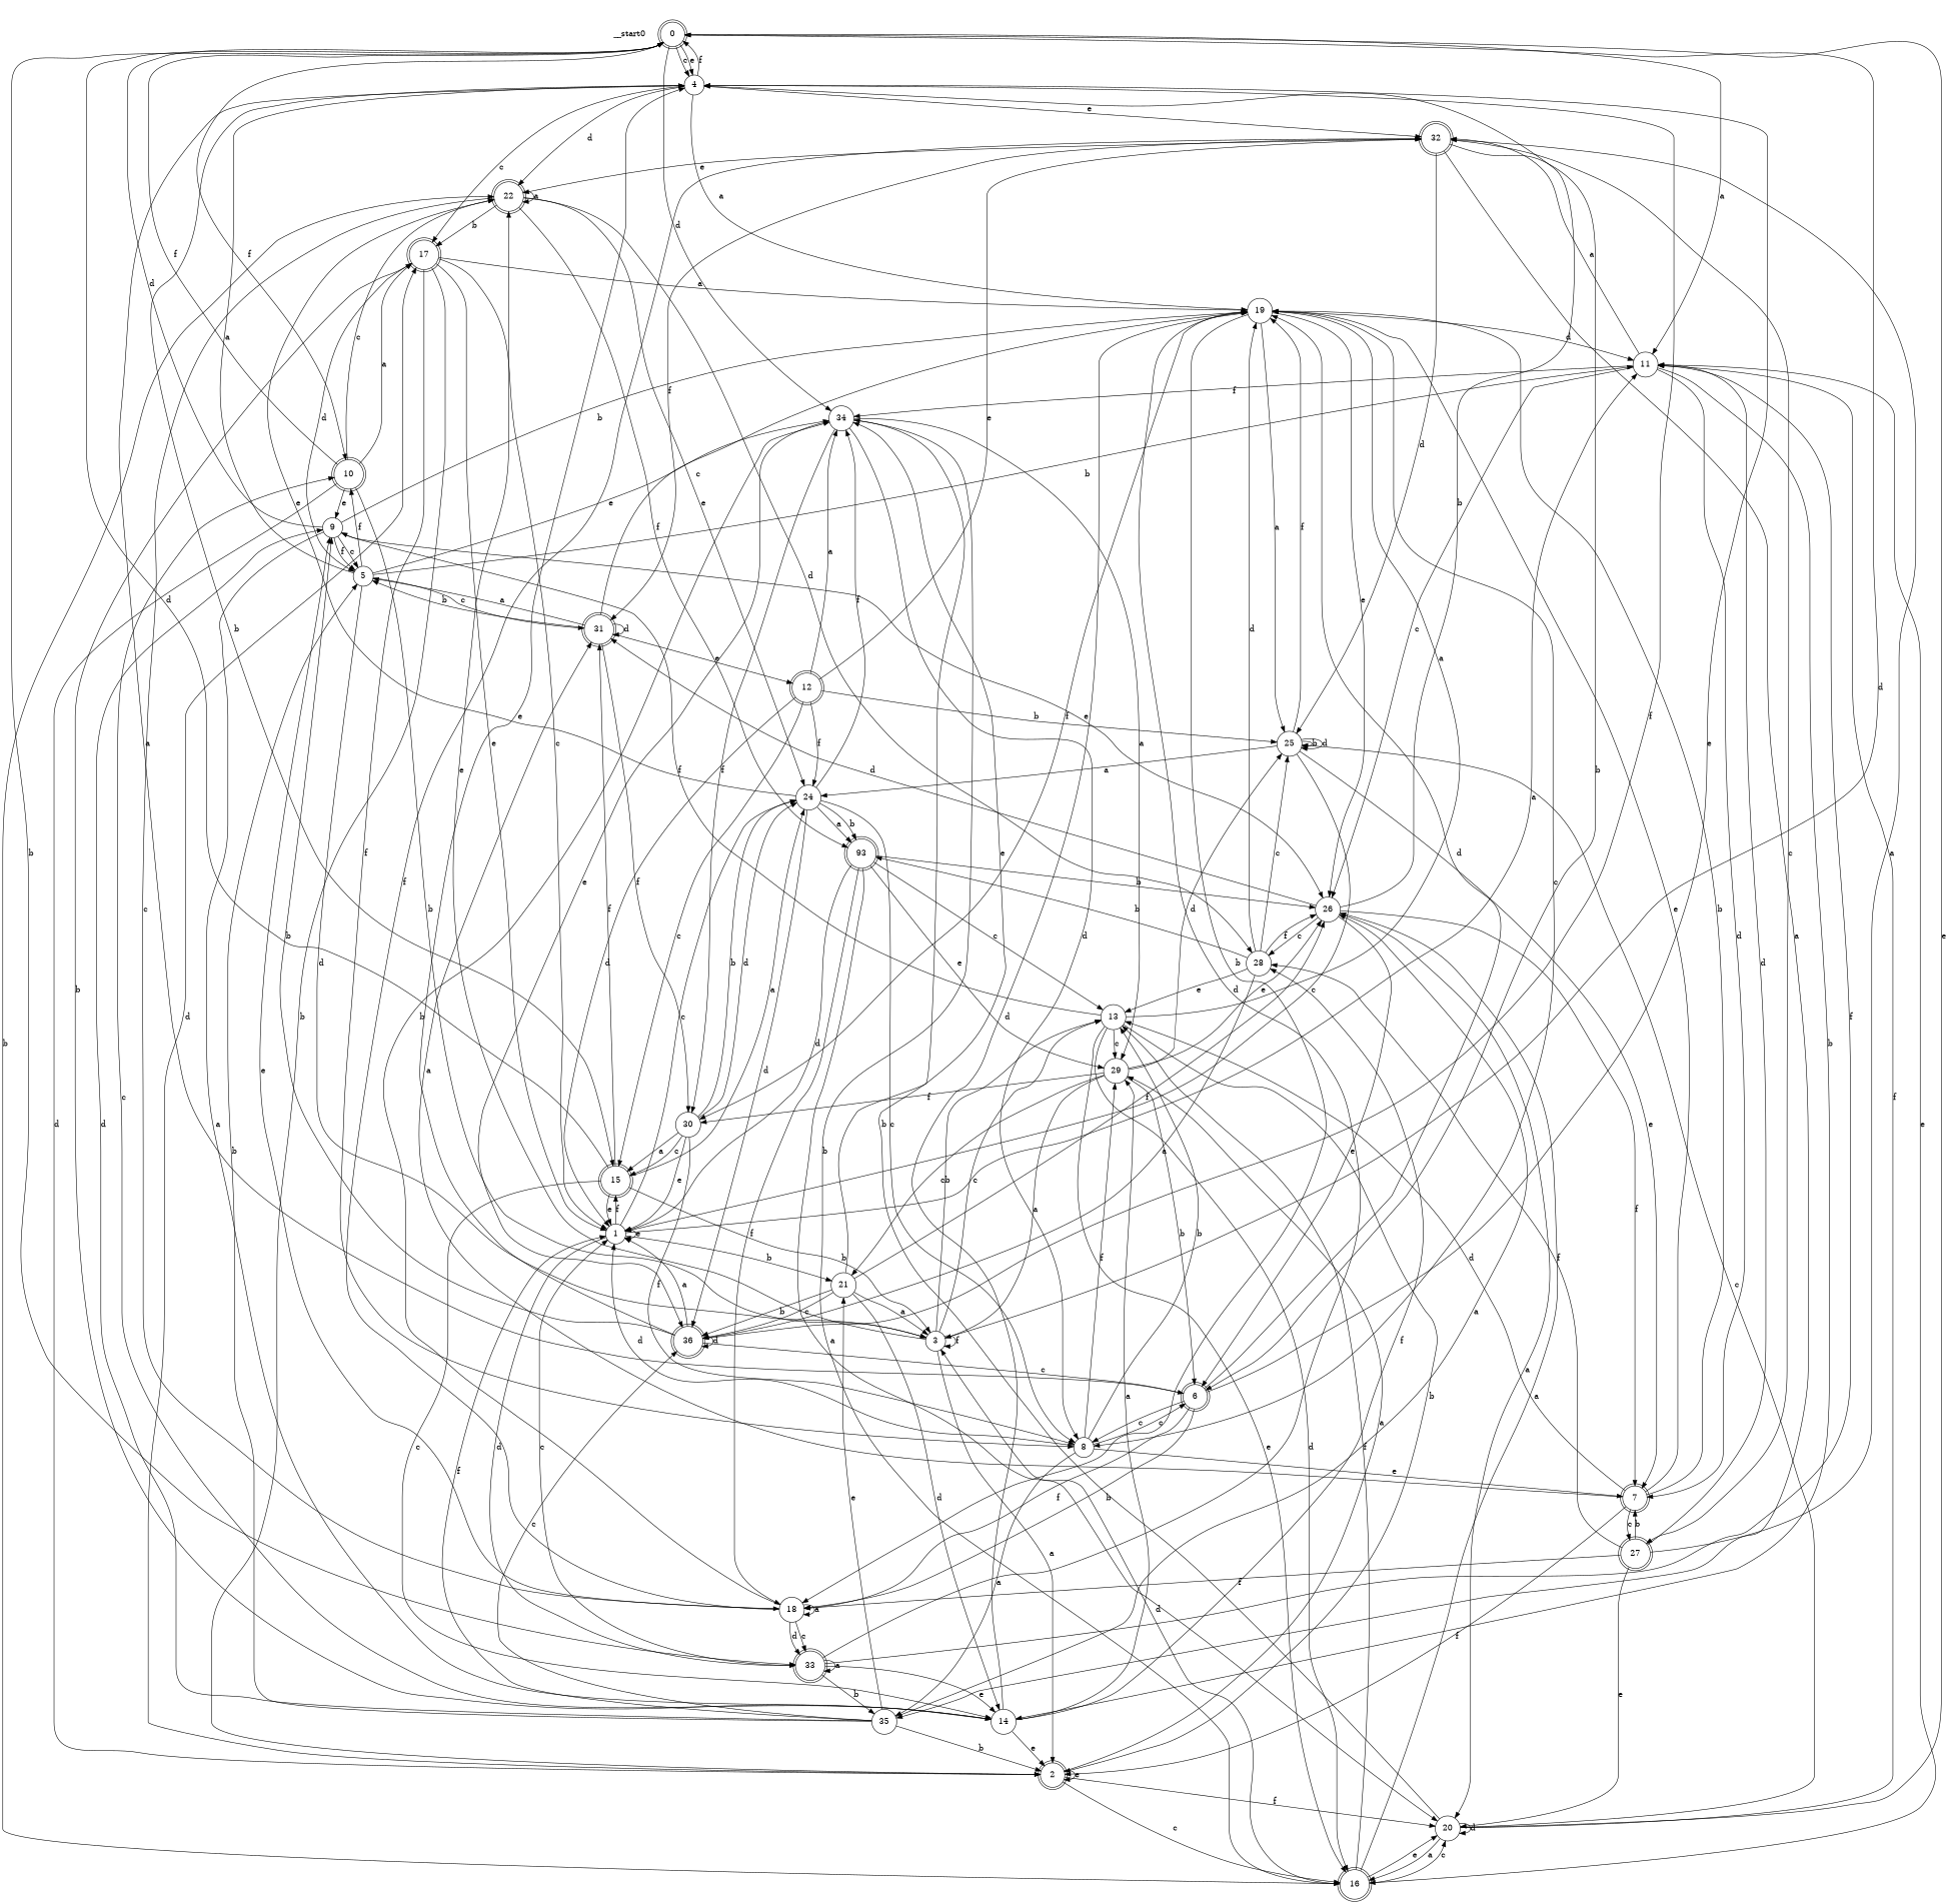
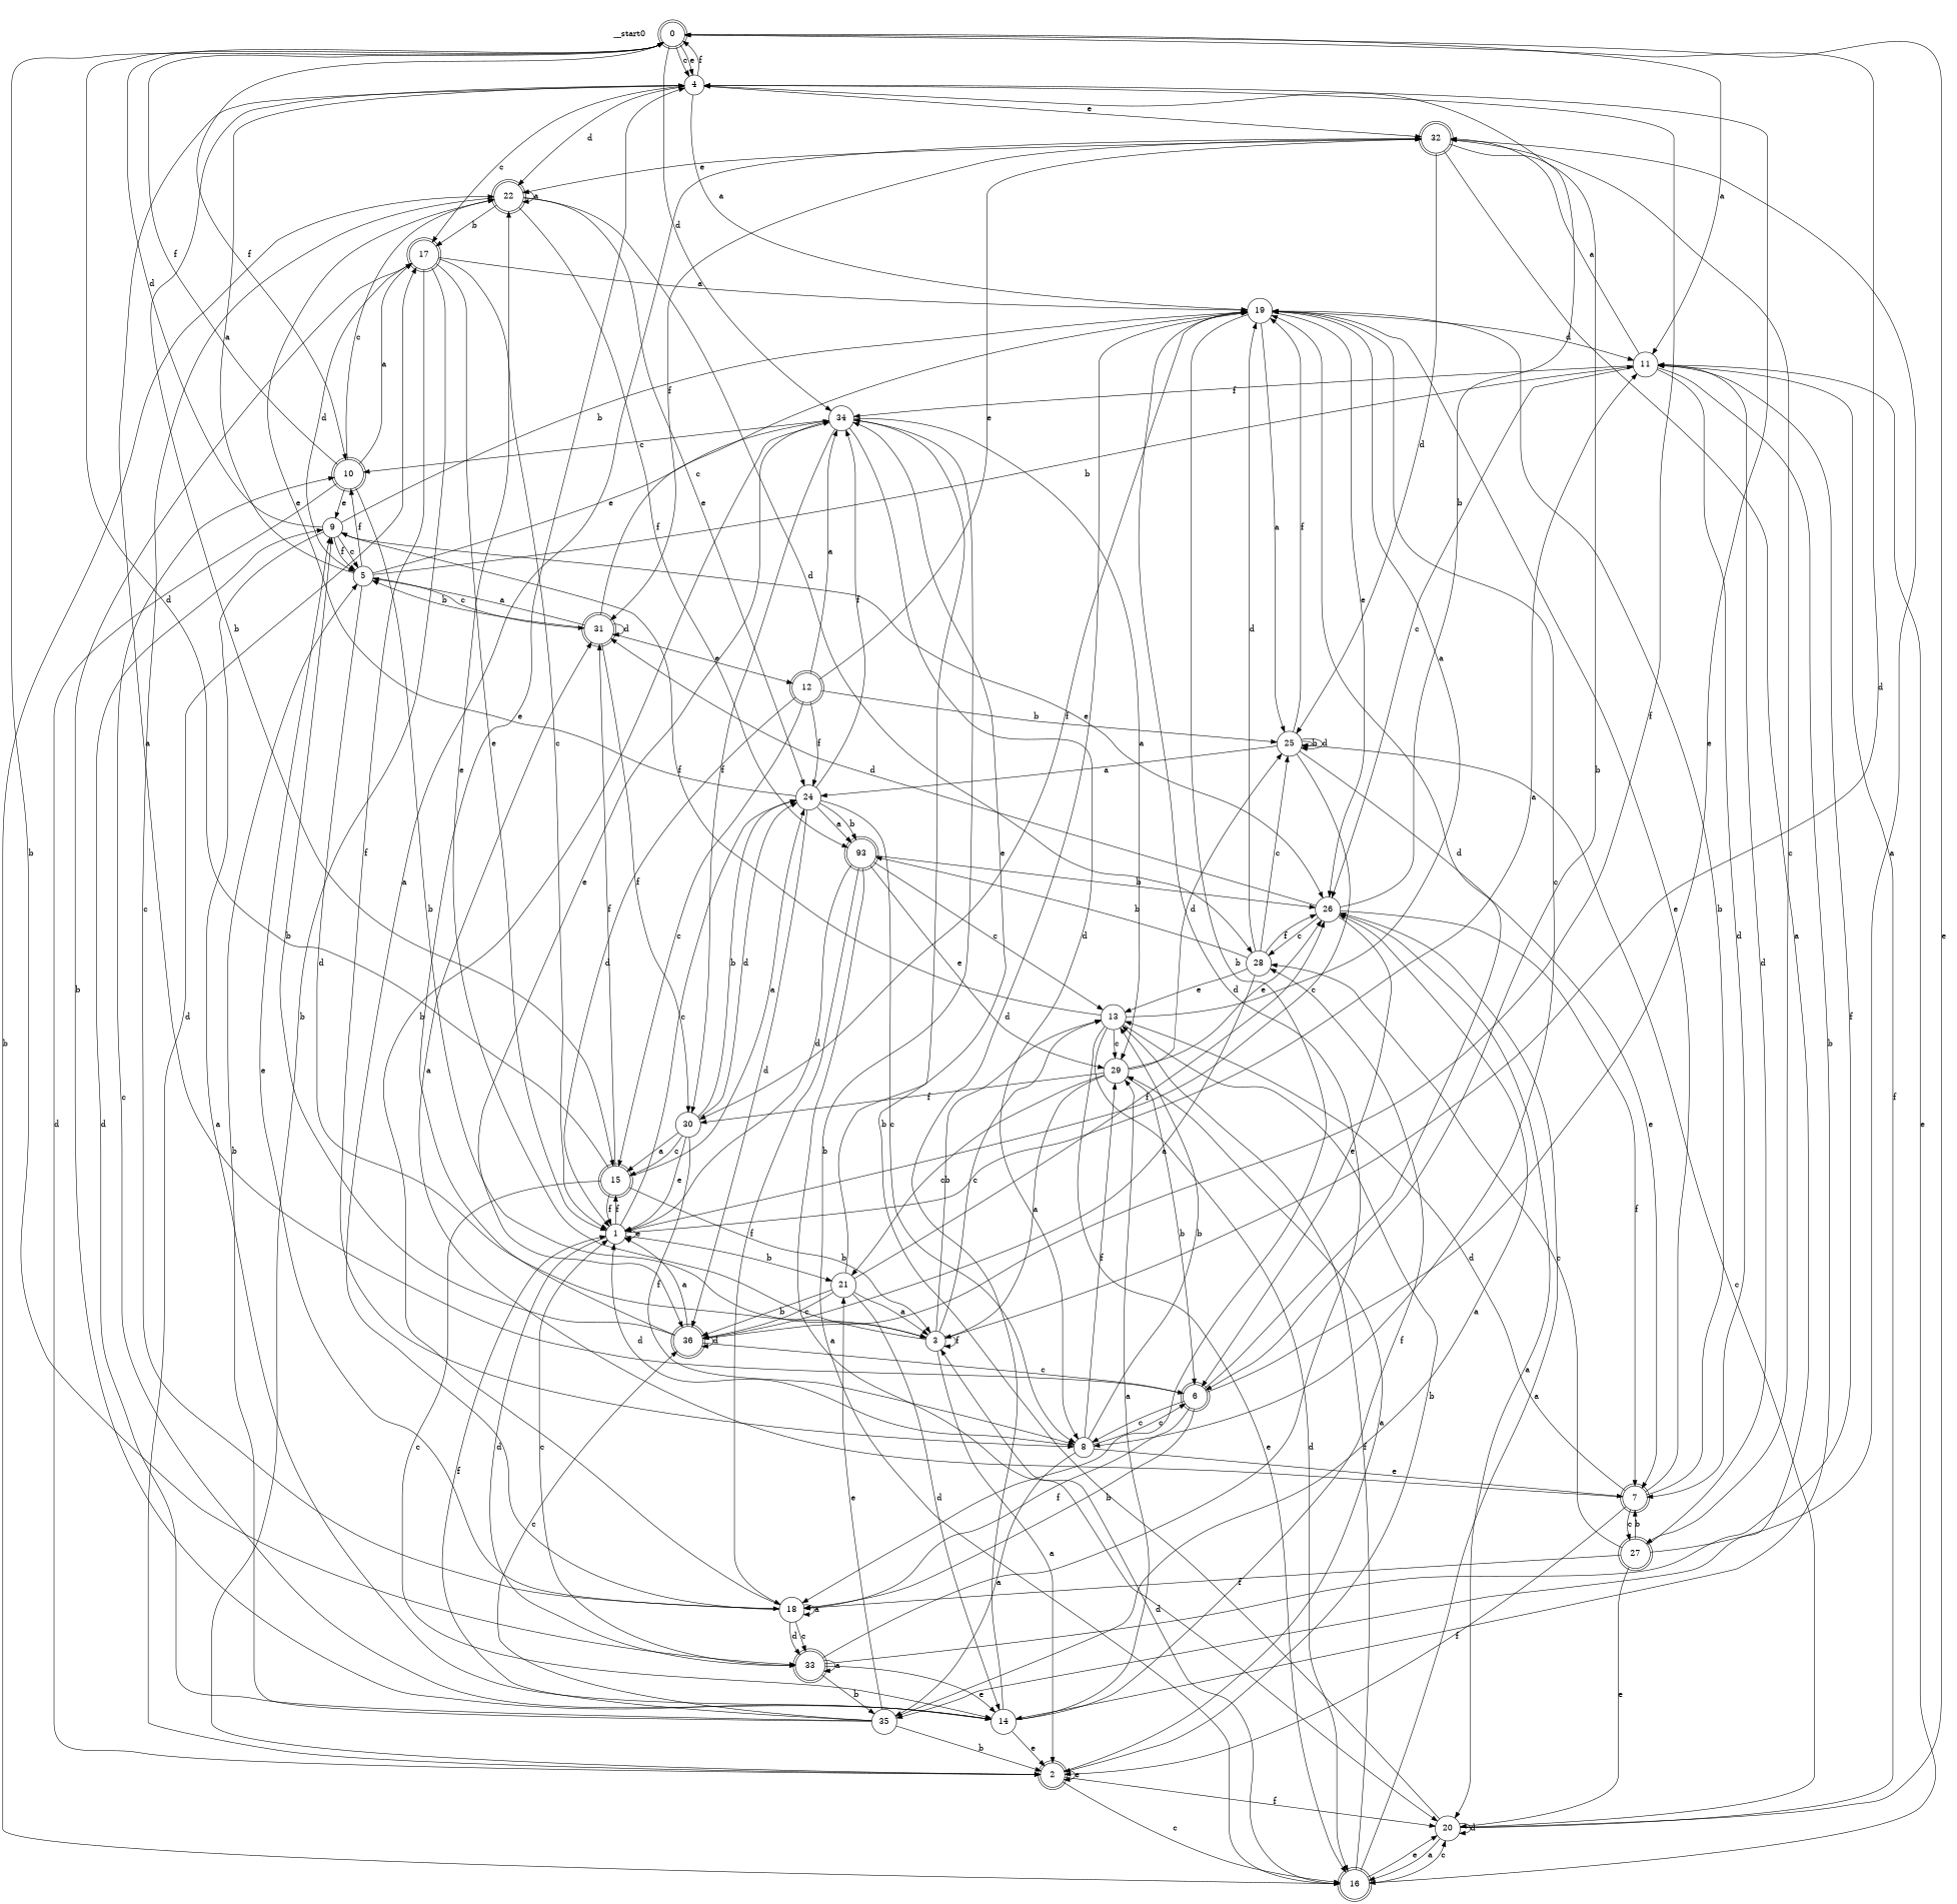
  digraph {
    rankdir=TB
    node [shape=circle color=black fillcolor=white style=filled]
    __start0 [shape=none color="" fillcolor="" style=""]
    n2 [label=0 shape=doublecircle style="rounded,filled"]
    n3 [label=4]
    n4 [label=10 shape=doublecircle style="rounded,filled"]
    n5 [label=11]
    n6 [label=33 shape=doublecircle style="rounded,filled"]
    n7 [label=34]
    n8 [label=15 shape=doublecircle style="rounded,filled"]
    n9 [label=17 shape=doublecircle style="rounded,filled"]
    n10 [label=22 shape=doublecircle style="rounded,filled"]
    n11 [label=19]
    n12 [label=32 shape=doublecircle style="rounded,filled"]
    n13 [label=2 shape=doublecircle style="rounded,filled"]
    n14 [label=3]
    n15 [label=9]
    n16 [label=16 shape=doublecircle style="rounded,filled"]
    n17 [label=7 shape=doublecircle style="rounded,filled"]
    n18 [label=14]
    n19 [label=26]
    n20 [label=1]
    n21 [label=35]
    n22 [label=29]
    n23 [label=8]
    n24 [label=30]
    n25 [label=36 shape=doublecircle style="rounded,filled"]
    n26 [label=21]
    n27 [label=24]
    n28 [label=31 shape=doublecircle style="rounded,filled"]
    n29 [label=93 shape=doublecircle style="rounded,filled"]
    n30 [label=20]
    n31 [label=13]
    n32 [label=5]
    n33 [label=25]
    n34 [label=6 shape=doublecircle style="rounded,filled"]
    n35 [label=18]
    n36 [label=28]
    n37 [label=27 shape=doublecircle style="rounded,filled"]
    n38 [label=12 shape=doublecircle style="rounded,filled"]
    n2 -> n3 [label=c]
    n2 -> n3 [label=e]
    n2 -> n4 [label=f]
    n2 -> n5 [label=a]
    n2 -> n6 [label=b]
    n2 -> n7 [label=d]
    n3 -> n2 [label=f]
    n3 -> n8 [label=b]
    n3 -> n9 [label=c]
    n3 -> n10 [label=d]
    n3 -> n11 [label=a]
    n3 -> n12 [label=e]
    n4 -> n2 [label=f]
    n4 -> n9 [label=a]
    n4 -> n10 [label=c]
    n4 -> n13 [label=d]
    n4 -> n14 [label=b]
    n4 -> n15 [label=e]
    n5 -> n7 [label=f]
    n5 -> n12 [label=a]
    n5 -> n16 [label=e]
    n5 -> n17 [label=d]
    n5 -> n18 [label=b]
    n5 -> n19 [label=c]
    n6 -> n5 [label=f]
    n6 -> n6 [label=a]
    n6 -> n11 [label=d]
    n6 -> n18 [label=e]
    n6 -> n20 [label=c]
    n6 -> n21 [label=b]
+   n7 -> n4 [label=c]
    n7 -> n16 [label=b]
    n7 -> n22 [label=a]
    n7 -> n23 [label=d]
    n7 -> n24 [label=f]
    n7 -> n25 [label=e]
    n8 -> n2 [label=d]
    n8 -> n14 [label=b]
    n8 -> n18 [label=c]
-   n8 -> n20 [label=e]
+   n8 -> n20 [label=f]
    n8 -> n27 [label=a]
    n8 -> n28 [label=f]
    n9 -> n11 [label=a]
    n9 -> n13 [label=b]
    n9 -> n20 [label=c]
    n9 -> n20 [label=e]
    n9 -> n23 [label=f]
    n9 -> n32 [label=d]
    n10 -> n9 [label=b]
    n10 -> n10 [label=a]
    n10 -> n27 [label=e]
    n10 -> n29 [label=f]
    n10 -> n35 [label=c]
    n10 -> n36 [label=d]
    n11 -> n5 [label=d]
    n11 -> n19 [label=e]
    n11 -> n23 [label=c]
    n11 -> n24 [label=f]
    n11 -> n33 [label=a]
    n11 -> n35 [label=b]
    n12 -> n10 [label=e]
    n12 -> n21 [label=a]
    n12 -> n28 [label=f]
    n12 -> n33 [label=d]
    n12 -> n34 [label=b]
    n12 -> n37 [label=c]
    n13 -> n9 [label=d]
    n13 -> n13 [label=e]
    n13 -> n16 [label=c]
    n13 -> n22 [label=a]
    n13 -> n30 [label=f]
    n14 -> n2 [label=d]
    n14 -> n10 [label=e]
    n14 -> n13 [label=a]
    n14 -> n14 [label=f]
    n14 -> n31 [label=b]
    n14 -> n31 [label=c]
    n15 -> n2 [label=d]
    n15 -> n11 [label=b]
    n15 -> n18 [label=a]
    n15 -> n19 [label=e]
    n15 -> n32 [label=c]
    n15 -> n32 [label=f]
    n16 -> n10 [label=b]
    n16 -> n14 [label=d]
    n16 -> n19 [label=a]
    n16 -> n30 [label=c]
    n16 -> n30 [label=e]
    n16 -> n31 [label=f]
    n17 -> n11 [label=b]
    n17 -> n11 [label=e]
    n17 -> n13 [label=f]
    n17 -> n28 [label=a]
    n17 -> n31 [label=d]
    n17 -> n37 [label=c]
    n18 -> n4 [label=c]
    n18 -> n9 [label=b]
    n18 -> n11 [label=d]
    n18 -> n13 [label=e]
    n18 -> n22 [label=a]
    n18 -> n36 [label=f]
    n19 -> n3 [label=b]
    n19 -> n17 [label=f]
    n19 -> n28 [label=d]
    n19 -> n30 [label=a]
    n19 -> n34 [label=e]
    n19 -> n36 [label=c]
    n20 -> n5 [label=a]
    n20 -> n6 [label=d]
    n20 -> n8 [label=f]
    n20 -> n20 [label=e]
    n20 -> n26 [label=b]
    n20 -> n27 [label=c]
    n21 -> n13 [label=b]
    n21 -> n15 [label=d]
    n21 -> n19 [label=a]
    n21 -> n20 [label=f]
    n21 -> n25 [label=c]
    n21 -> n26 [label=e]
    n21 -> n32 [label=b]
    n22 -> n14 [label=a]
    n22 -> n19 [label=e]
    n22 -> n24 [label=f]
    n22 -> n26 [label=c]
    n22 -> n33 [label=d]
    n22 -> n34 [label=b]
    n23 -> n17 [label=e]
    n23 -> n20 [label=d]
    n23 -> n21 [label=a]
    n23 -> n22 [label=f]
    n23 -> n31 [label=b]
    n23 -> n34 [label=c]
    n24 -> n8 [label=a]
    n24 -> n8 [label=c]
    n24 -> n20 [label=e]
    n24 -> n23 [label=f]
    n24 -> n27 [label=b]
    n24 -> n27 [label=d]
    n25 -> n3 [label=e]
    n25 -> n3 [label=f]
    n25 -> n15 [label=b]
    n25 -> n20 [label=a]
    n25 -> n25 [label=d]
    n25 -> n34 [label=c]
    n26 -> n7 [label=e]
    n26 -> n14 [label=a]
    n26 -> n18 [label=d]
    n26 -> n19 [label=f]
    n26 -> n25 [label=b]
    n26 -> n25 [label=c]
    n27 -> n7 [label=f]
    n27 -> n10 [label=e]
    n27 -> n23 [label=c]
    n27 -> n25 [label=d]
    n27 -> n29 [label=a]
    n27 -> n29 [label=b]
    n28 -> n11 [label=c]
    n28 -> n24 [label=f]
    n28 -> n28 [label=d]
    n28 -> n32 [label=a]
    n28 -> n32 [label=b]
    n28 -> n38 [label=e]
    n29 -> n19 [label=b]
    n29 -> n20 [label=d]
    n29 -> n22 [label=e]
    n29 -> n30 [label=a]
    n29 -> n31 [label=c]
    n29 -> n35 [label=f]
    n30 -> n2 [label=e]
    n30 -> n5 [label=f]
    n30 -> n7 [label=b]
    n30 -> n16 [label=a]
    n30 -> n30 [label=d]
    n30 -> n33 [label=c]
    n31 -> n11 [label=a]
    n31 -> n13 [label=b]
    n31 -> n15 [label=f]
    n31 -> n16 [label=d]
    n31 -> n16 [label=e]
    n31 -> n22 [label=c]
    n32 -> n3 [label=a]
    n32 -> n4 [label=f]
    n32 -> n5 [label=b]
    n32 -> n7 [label=e]
    n32 -> n14 [label=d]
    n32 -> n28 [label=c]
    n33 -> n11 [label=f]
    n33 -> n17 [label=e]
    n33 -> n20 [label=c]
    n33 -> n27 [label=a]
    n33 -> n33 [label=b]
    n33 -> n33 [label=d]
    n34 -> n3 [label=a]
    n34 -> n3 [label=e]
    n34 -> n11 [label=d]
    n34 -> n23 [label=c]
    n34 -> n35 [label=b]
    n34 -> n35 [label=f]
    n35 -> n6 [label=c]
    n35 -> n6 [label=d]
    n35 -> n7 [label=b]
-   n35 -> n12 [label=f]
+   n35 -> n12 [label=a]
    n35 -> n15 [label=e]
    n35 -> n35 [label=a]
    n36 -> n11 [label=d]
    n36 -> n19 [label=f]
    n36 -> n25 [label=a]
    n36 -> n29 [label=b]
    n36 -> n31 [label=e]
    n36 -> n33 [label=c]
    n37 -> n5 [label=d]
    n37 -> n12 [label=a]
    n37 -> n17 [label=b]
    n37 -> n30 [label=e]
    n37 -> n35 [label=f]
-   n37 -> n36 [label=f]
+   n37 -> n36 [label=c]
    n38 -> n7 [label=a]
    n38 -> n8 [label=c]
    n38 -> n12 [label=e]
    n38 -> n20 [label=d]
    n38 -> n27 [label=f]
    n38 -> n33 [label=b]
  }
